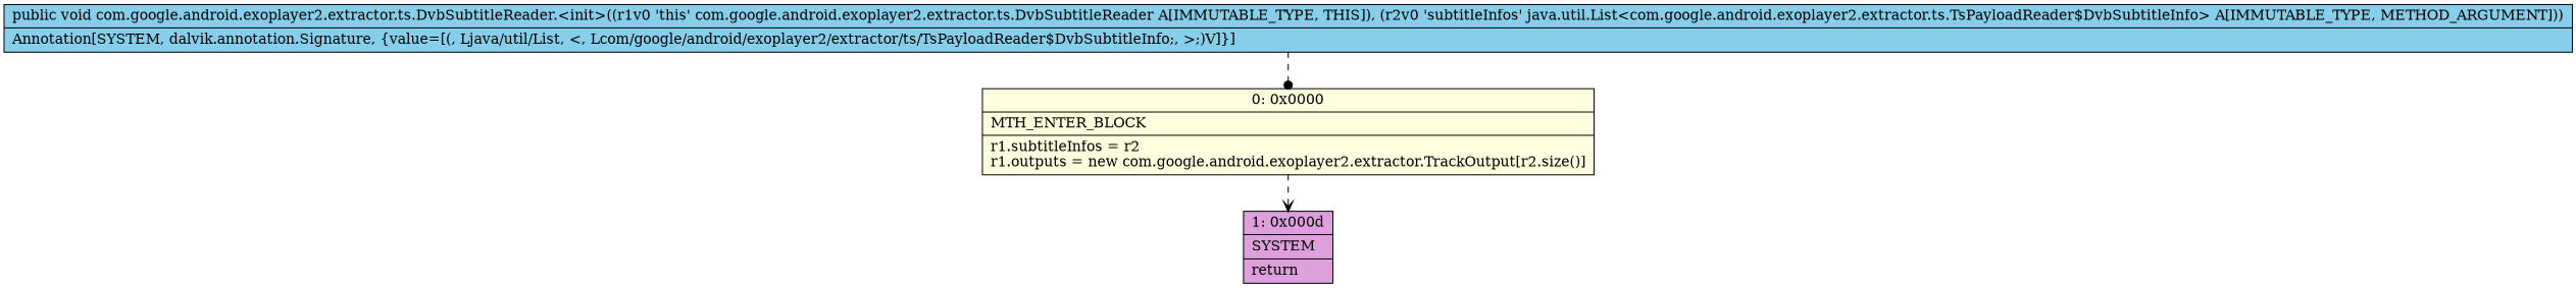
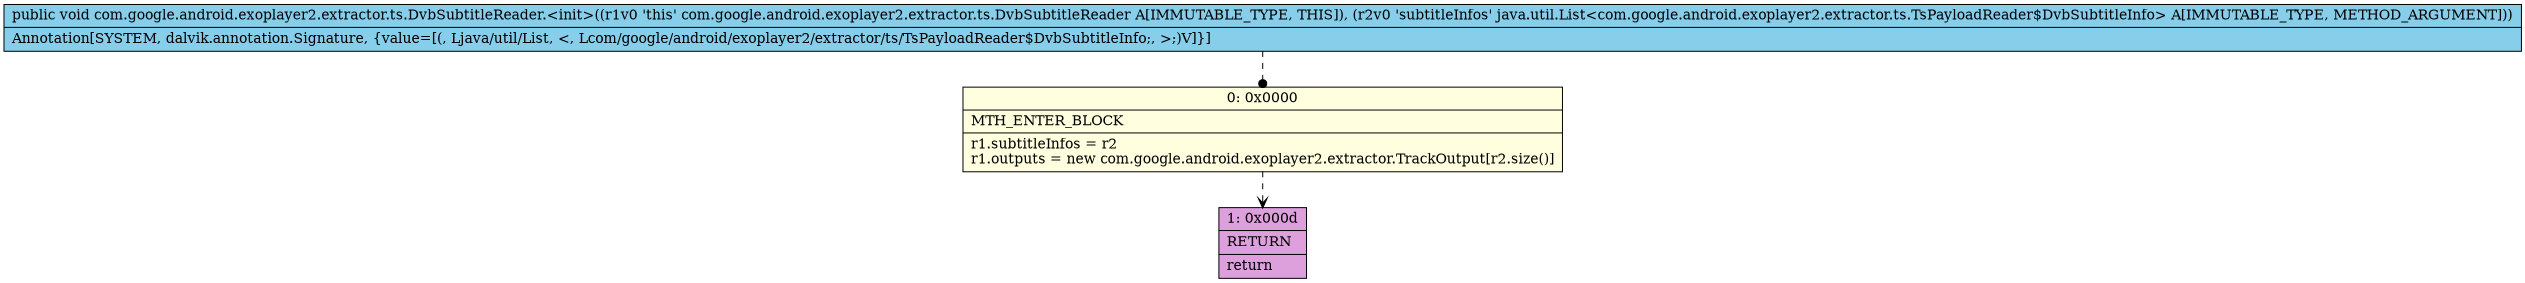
  digraph {
    node [shape=record style=filled]
    edge [style=dashed]
    n1 [label="{0\:\ 0x0000|MTH_ENTER_BLOCK\l|r1.subtitleInfos = r2\lr1.outputs = new com.google.android.exoplayer2.extractor.TrackOutput[r2.size()]\l}" fillcolor=lightyellow]
-   n2 [label="{1\:\ 0x000d|SYSTEM\l|return\l}" fillcolor=plum]
+   n2 [label="{1\:\ 0x000d|RETURN\l|return\l}" fillcolor=plum]
    n3 [label="{public void com.google.android.exoplayer2.extractor.ts.DvbSubtitleReader.\<init\>((r1v0 'this' com.google.android.exoplayer2.extractor.ts.DvbSubtitleReader A[IMMUTABLE_TYPE, THIS]), (r2v0 'subtitleInfos' java.util.List\<com.google.android.exoplayer2.extractor.ts.TsPayloadReader$DvbSubtitleInfo\> A[IMMUTABLE_TYPE, METHOD_ARGUMENT]))  | Annotation[SYSTEM, dalvik.annotation.Signature, \{value=[(, Ljava\/util\/List, \<, Lcom\/google\/android\/exoplayer2\/extractor\/ts\/TsPayloadReader$DvbSubtitleInfo;, \>;)V]\}]\l}" fillcolor=skyblue]
    n1 -> n2 [arrowhead=vee]
    n3 -> n1 [arrowhead=dot]
  }
